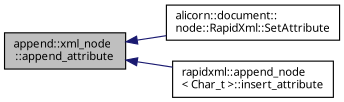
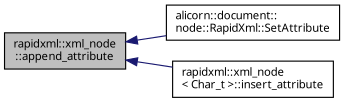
  digraph {
    rankdir=LR
    node [color=black fillcolor=white fontname=Verdana fontsize=10 shape=record style=filled]
    edge [color=midnightblue dir=back fontname=Verdana fontsize=10 labelfontname=Verdana labelfontsize=10 style=solid]
-   n1 [fillcolor=grey75 fontcolor=black height=0.2 label="append::xml_node\l::append_attribute" width=0.4]
+   n1 [fillcolor=grey75 fontcolor=black height=0.2 label="rapidxml::xml_node\l::append_attribute" width=0.4]
    n2 [height=0.2 label="alicorn::document::\lnode::RapidXml::SetAttribute" width=0.4]
-   n3 [height=0.2 label="rapidxml::append_node\l\< Char_t \>::insert_attribute" width=0.4]
+   n3 [height=0.2 label="rapidxml::xml_node\l\< Char_t \>::insert_attribute" width=0.4]
    n1 -> n2
    n1 -> n3
  }
